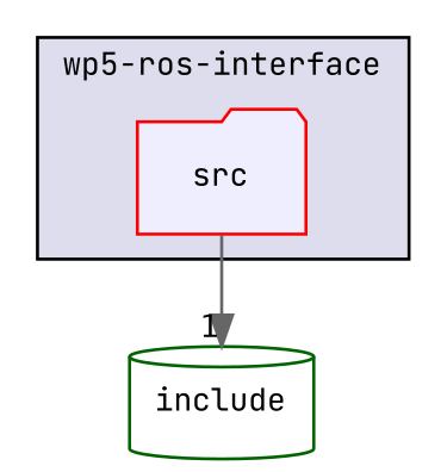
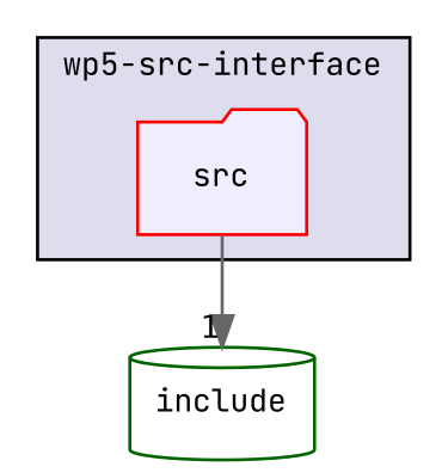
  digraph {
    compound=true
    fontname="JetBrains Mono"
    node [fontname="JetBrains Mono" fontsize=10]
    n1 [fillcolor="#eeeeff" label=src pencolor=black shape=folder style=filled color=red]
    n2 [label=include shape=cylinder color=darkgreen]
    subgraph cluster_1 {
      bgcolor="#ddddee"
      fontsize=10
-     label="wp5-ros-interface"
+     label="wp5-src-interface"
      pencolor=black
      n1
    }
    n1 -> n2 [headlabel=1 labeldistance=1.5 labelfontname=Helvetica labelfontsize=10 color=gray40 fontname="JetBrains Mono"]
  }
